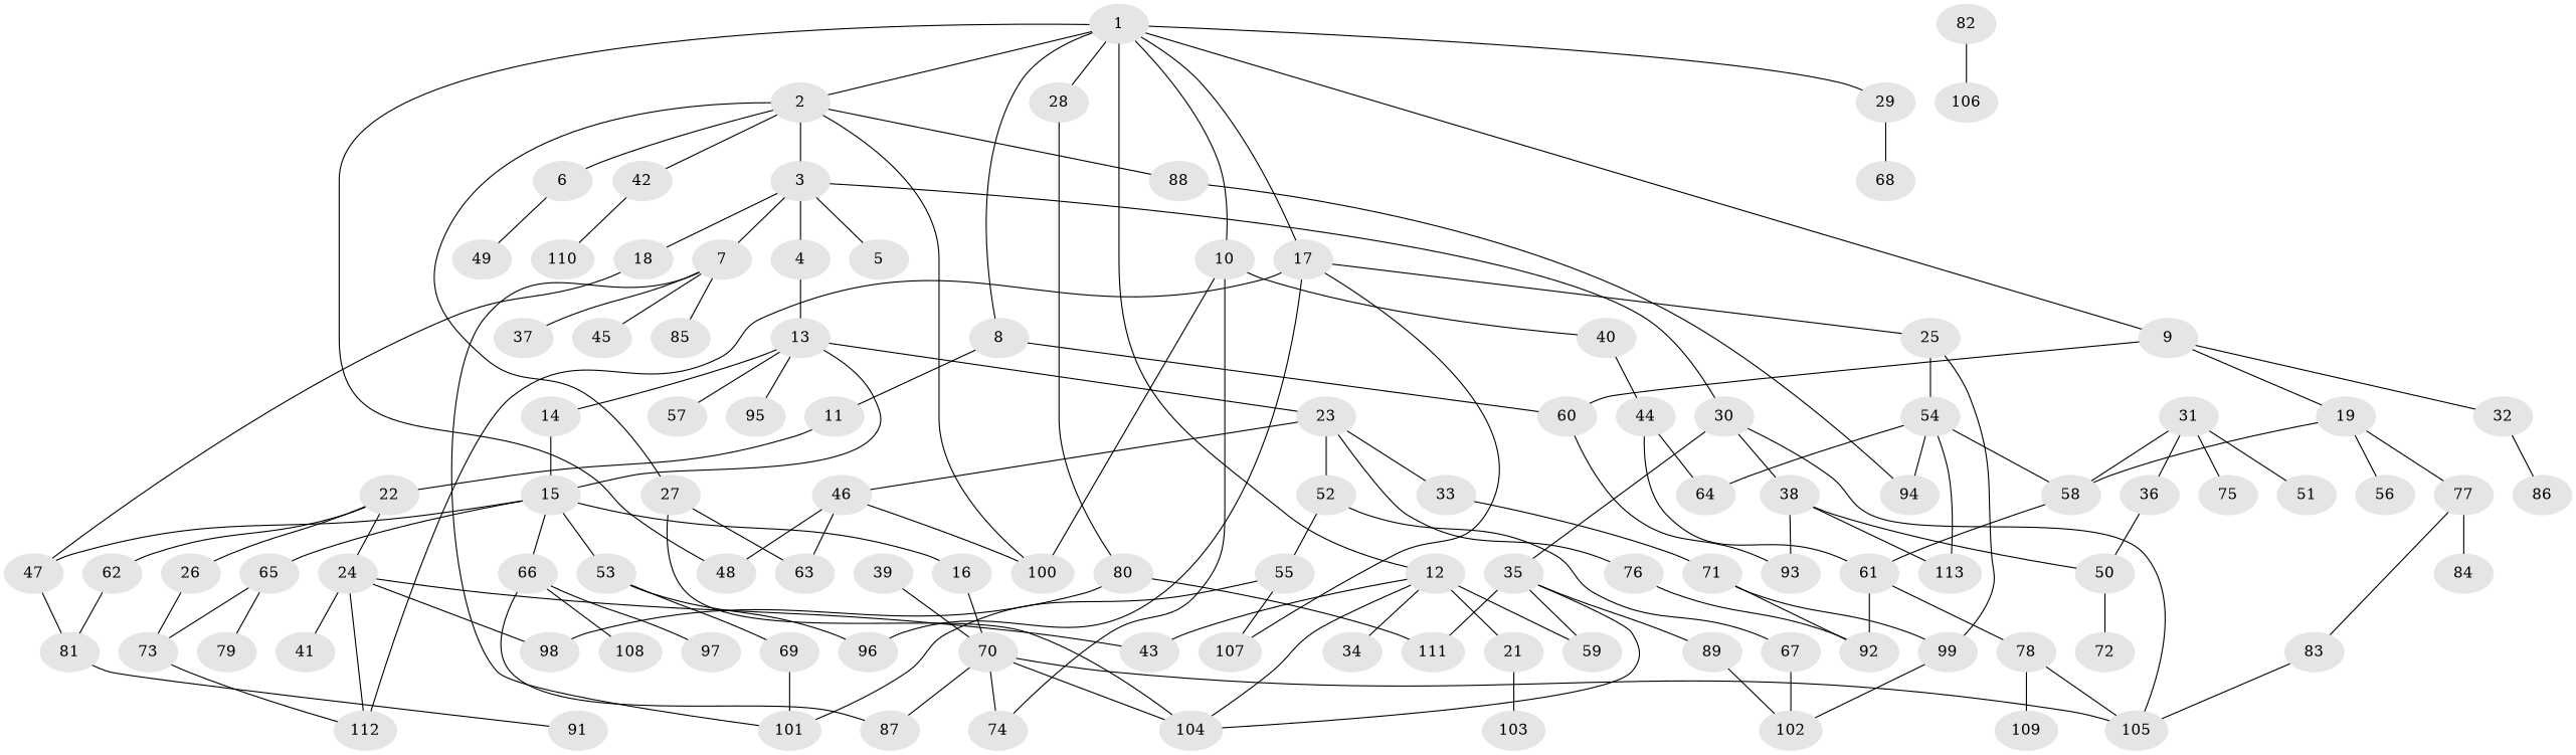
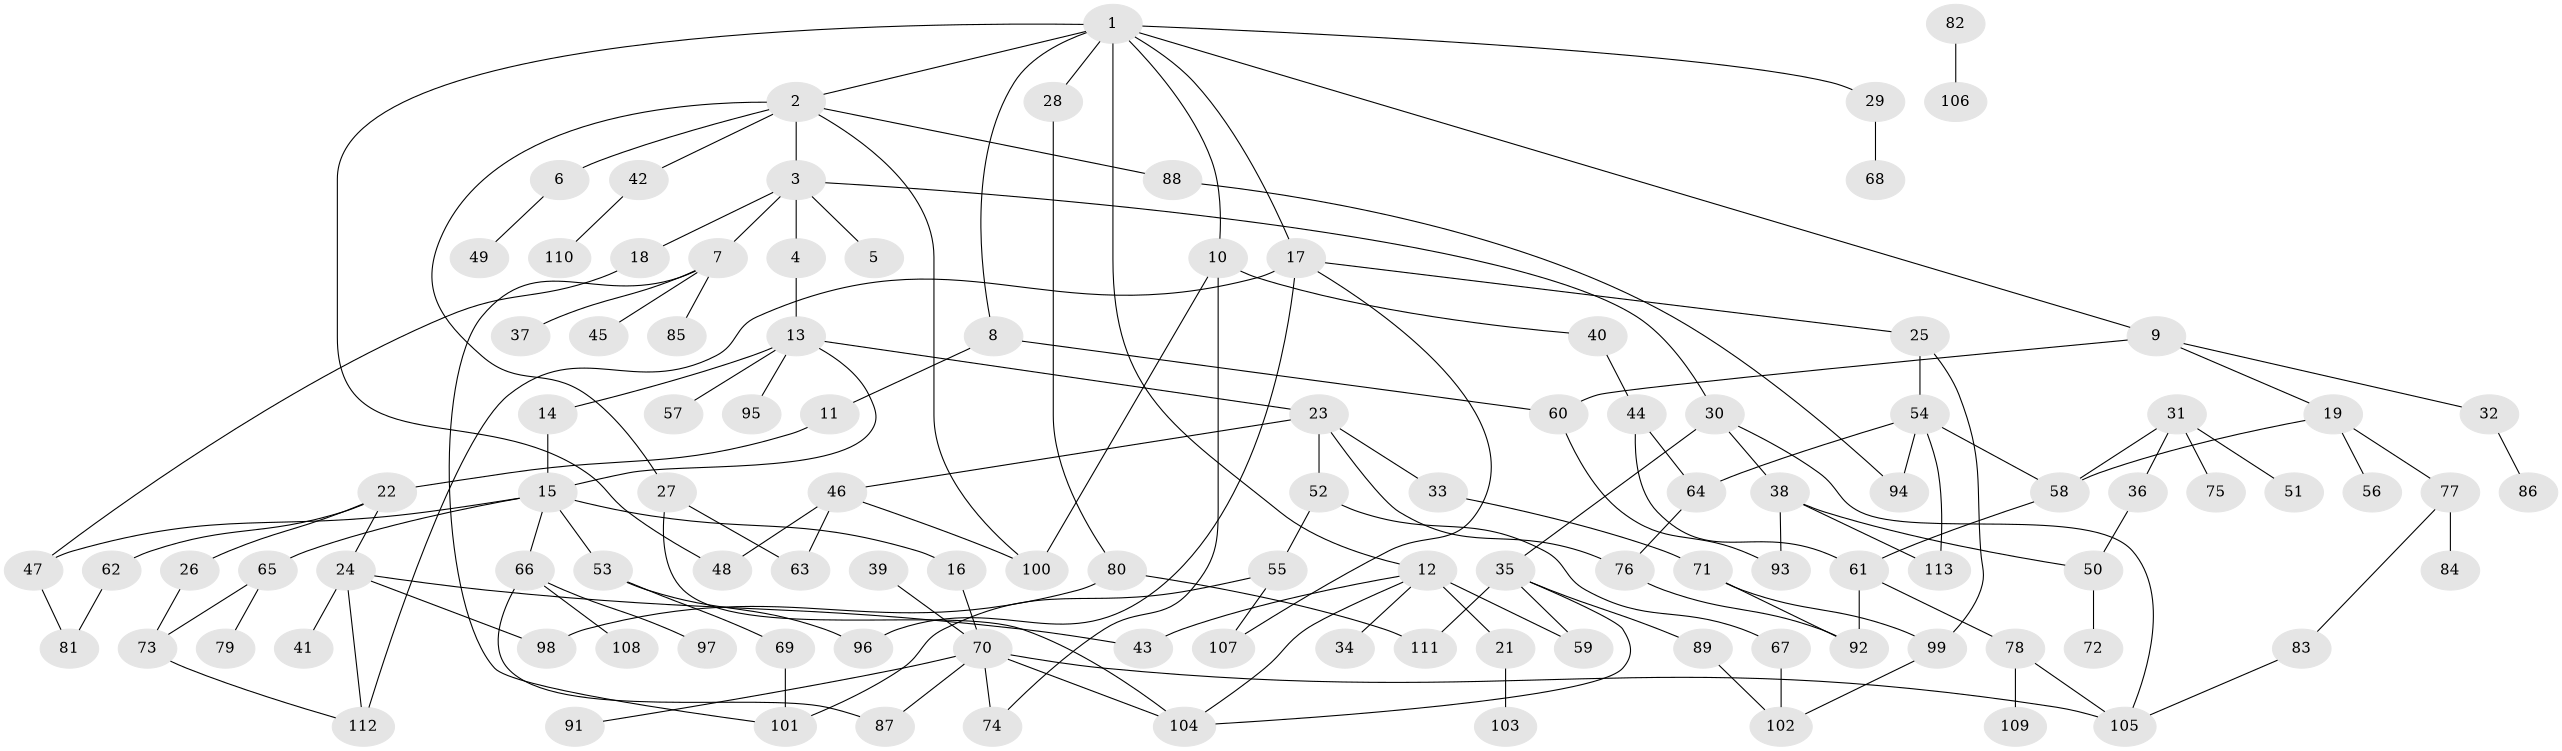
  graph {
    node [color=gray90 style=filled]
    1
    2
    8
    9
    10
    12
    17
    28
    29
    48
    3
    6
    27
    42
    88
    100
    11
    60
    19
    32
    40
    74
    21
    34
    43
    59
    104
    25
    96
    107
    112
    80
    68
    4
    5
    7
    18
    30
    49
    63
    110
    94
    13
    37
    45
    85
    101
    47
    35
    38
    105
    14
    15
    23
    57
    95
    22
    93
    56
    58
    77
    86
    44
    24
    26
    62
    103
    16
    53
    65
    66
    33
    46
    52
    76
    70
    81
    69
    73
    79
    87
    97
    108
    91
    54
    99
    61
    83
    84
    31
    36
    51
    75
    39
    41
    98
    71
    55
    67
    92
    113
    64
    102
    111
    89
    50
    72
    78
    109
    82
    106
    1 -- 2
    1 -- 8
    1 -- 9
    1 -- 10
    1 -- 12
    1 -- 17
    1 -- 28
    1 -- 29
    1 -- 48
    2 -- 3
    2 -- 6
    2 -- 27
    2 -- 42
    2 -- 88
    2 -- 100
    8 -- 11
    8 -- 60
    9 -- 60
    9 -- 19
    9 -- 32
    10 -- 100
    10 -- 40
    10 -- 74
    12 -- 21
    12 -- 34
    12 -- 43
    12 -- 59
    12 -- 104
    17 -- 25
    17 -- 96
    17 -- 107
    17 -- 112
    28 -- 80
    29 -- 68
    3 -- 4
    3 -- 5
    3 -- 7
    3 -- 18
    3 -- 30
    6 -- 49
    27 -- 104
    27 -- 63
    42 -- 110
    88 -- 94
    11 -- 22
    60 -- 93
    19 -- 56
    19 -- 58
    19 -- 77
    32 -- 86
    40 -- 44
    21 -- 103
    25 -- 54
    25 -- 99
    80 -- 98
    80 -- 111
    4 -- 13
    7 -- 37
    7 -- 45
    7 -- 85
    7 -- 101
    18 -- 47
    30 -- 35
    30 -- 38
    30 -- 105
    13 -- 14
    13 -- 15
    13 -- 23
    13 -- 57
    13 -- 95
    47 -- 81
    35 -- 59
    35 -- 104
    35 -- 111
    35 -- 89
    38 -- 93
    38 -- 113
    38 -- 50
    14 -- 15
    15 -- 47
    15 -- 16
    15 -- 53
    15 -- 65
    15 -- 66
    23 -- 33
    23 -- 46
    23 -- 52
    23 -- 76
    22 -- 24
    22 -- 26
    22 -- 62
    58 -- 61
    77 -- 83
    77 -- 84
    44 -- 61
    44 -- 64
    24 -- 43
    24 -- 112
    24 -- 41
    24 -- 98
    26 -- 73
    62 -- 81
    16 -- 70
    53 -- 96
    53 -- 69
    65 -- 73
    65 -- 79
    66 -- 87
    66 -- 97
    66 -- 108
    33 -- 71
    46 -- 48
    46 -- 100
    46 -- 63
    52 -- 55
    52 -- 67
    76 -- 92
    70 -- 74
    70 -- 104
    70 -- 105
    70 -- 87
-   81 -- 91
+   70 -- 91
    69 -- 101
    73 -- 112
    54 -- 94
    54 -- 58
    54 -- 113
    54 -- 64
    99 -- 102
    61 -- 92
    61 -- 78
    83 -- 105
    31 -- 58
    31 -- 36
    31 -- 51
    31 -- 75
    36 -- 50
    39 -- 70
    71 -- 99
    71 -- 92
    55 -- 107
    55 -- 101
    67 -- 102
+   64 -- 76
    89 -- 102
    50 -- 72
    78 -- 105
    78 -- 109
    82 -- 106
  }
